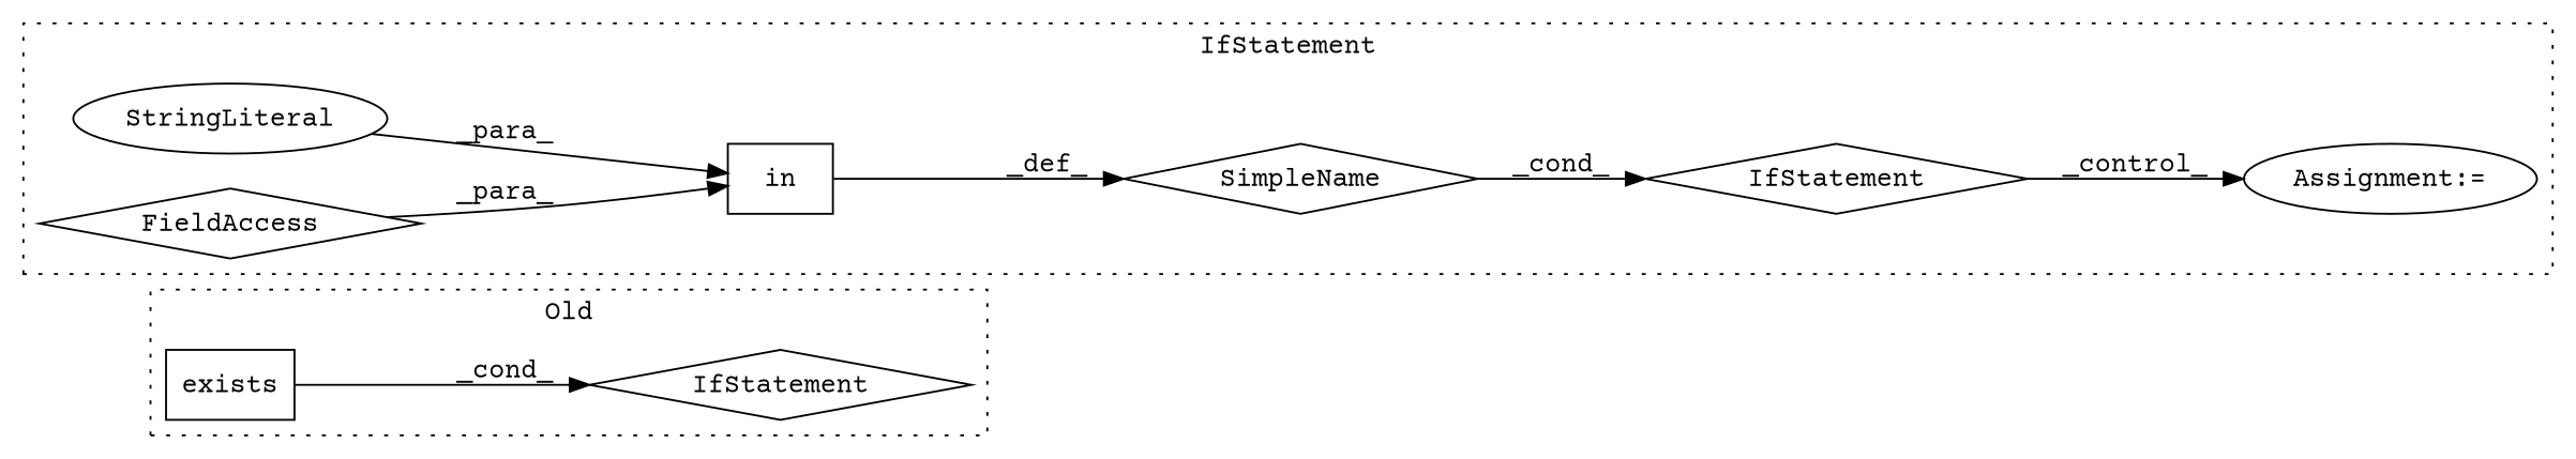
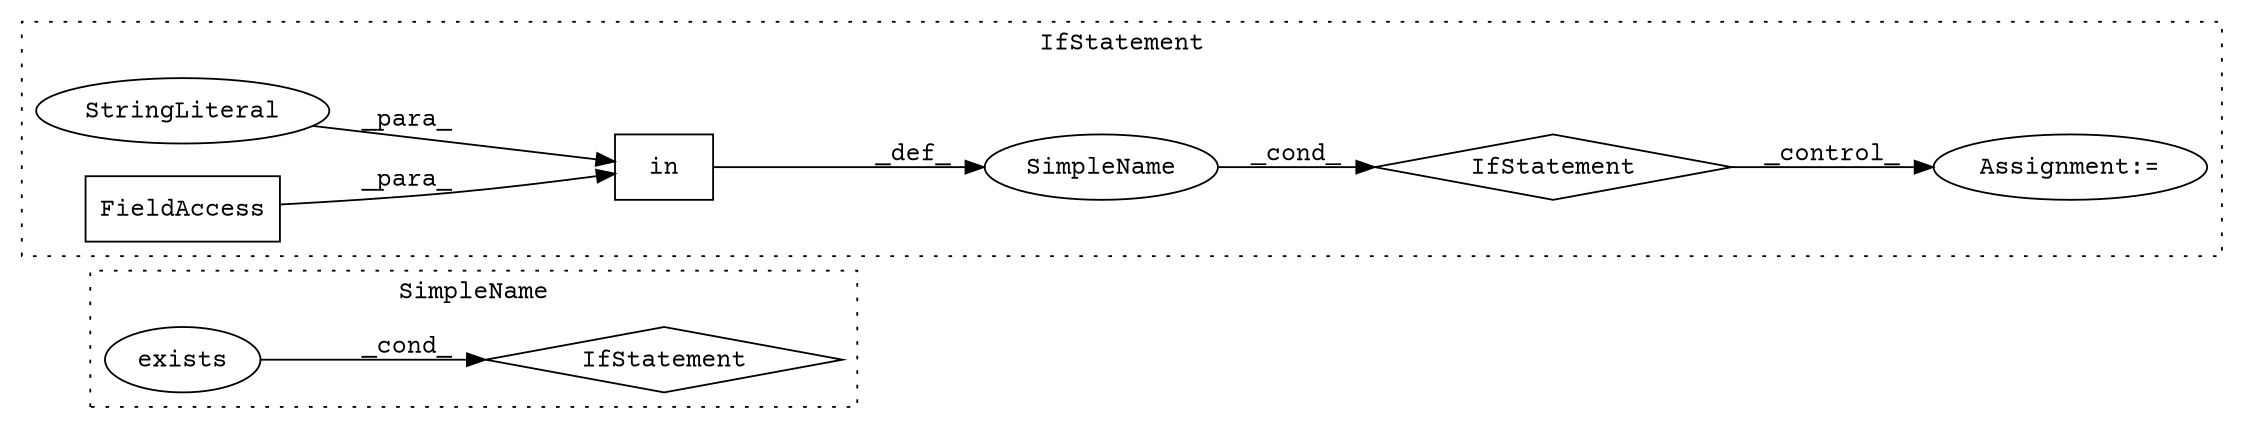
  digraph {
    fontname="Courier Prime"
    rankdir=LR
    node [a=25 fontname="Courier Prime" s=12593 shape=box]
    edge [fontname="Courier Prime"]
-   n1 [a=32 l="7,1" label=exists s="14886,14905"]
+   n1 [a=32 l="7,1" label=exists s="14886,14905" shape=ellipse]
    n2 [l=3 label=IfStatement s=14906 shape=diamond]
    n3 [a=105 l=34 label=in]
    n4 [a=7 l=1 label="Assignment:=" s=12653 shape=ellipse]
    n5 [l="4,2" label=IfStatement s="12567,12628" shape=diamond]
-   n6 [a=42 label=SimpleName shape=diamond s=""]
+   n6 [a=42 label=SimpleName shape=ellipse s=""]
    n7 [a=45 l=19 label=StringLiteral shape=ellipse]
-   n8 [a=22 l=11 label=FieldAccess s=12616 shape=diamond]
+   n8 [a=22 l=11 label=FieldAccess s=12616]
    subgraph cluster_1 {
-     label=Old
+     label=SimpleName
      style=dotted
      n1
      n2
    }
    subgraph cluster_2 {
      label=IfStatement
      style=dotted
      n3
      n4
      n5
      n6
      n7
      n8
    }
    n1 -> n2 [label=_cond_]
    n3 -> n6 [label=_def_]
    n5 -> n4 [label=_control_]
    n6 -> n5 [label=_cond_]
    n7 -> n3 [label=_para_]
    n8 -> n3 [label=_para_]
  }
